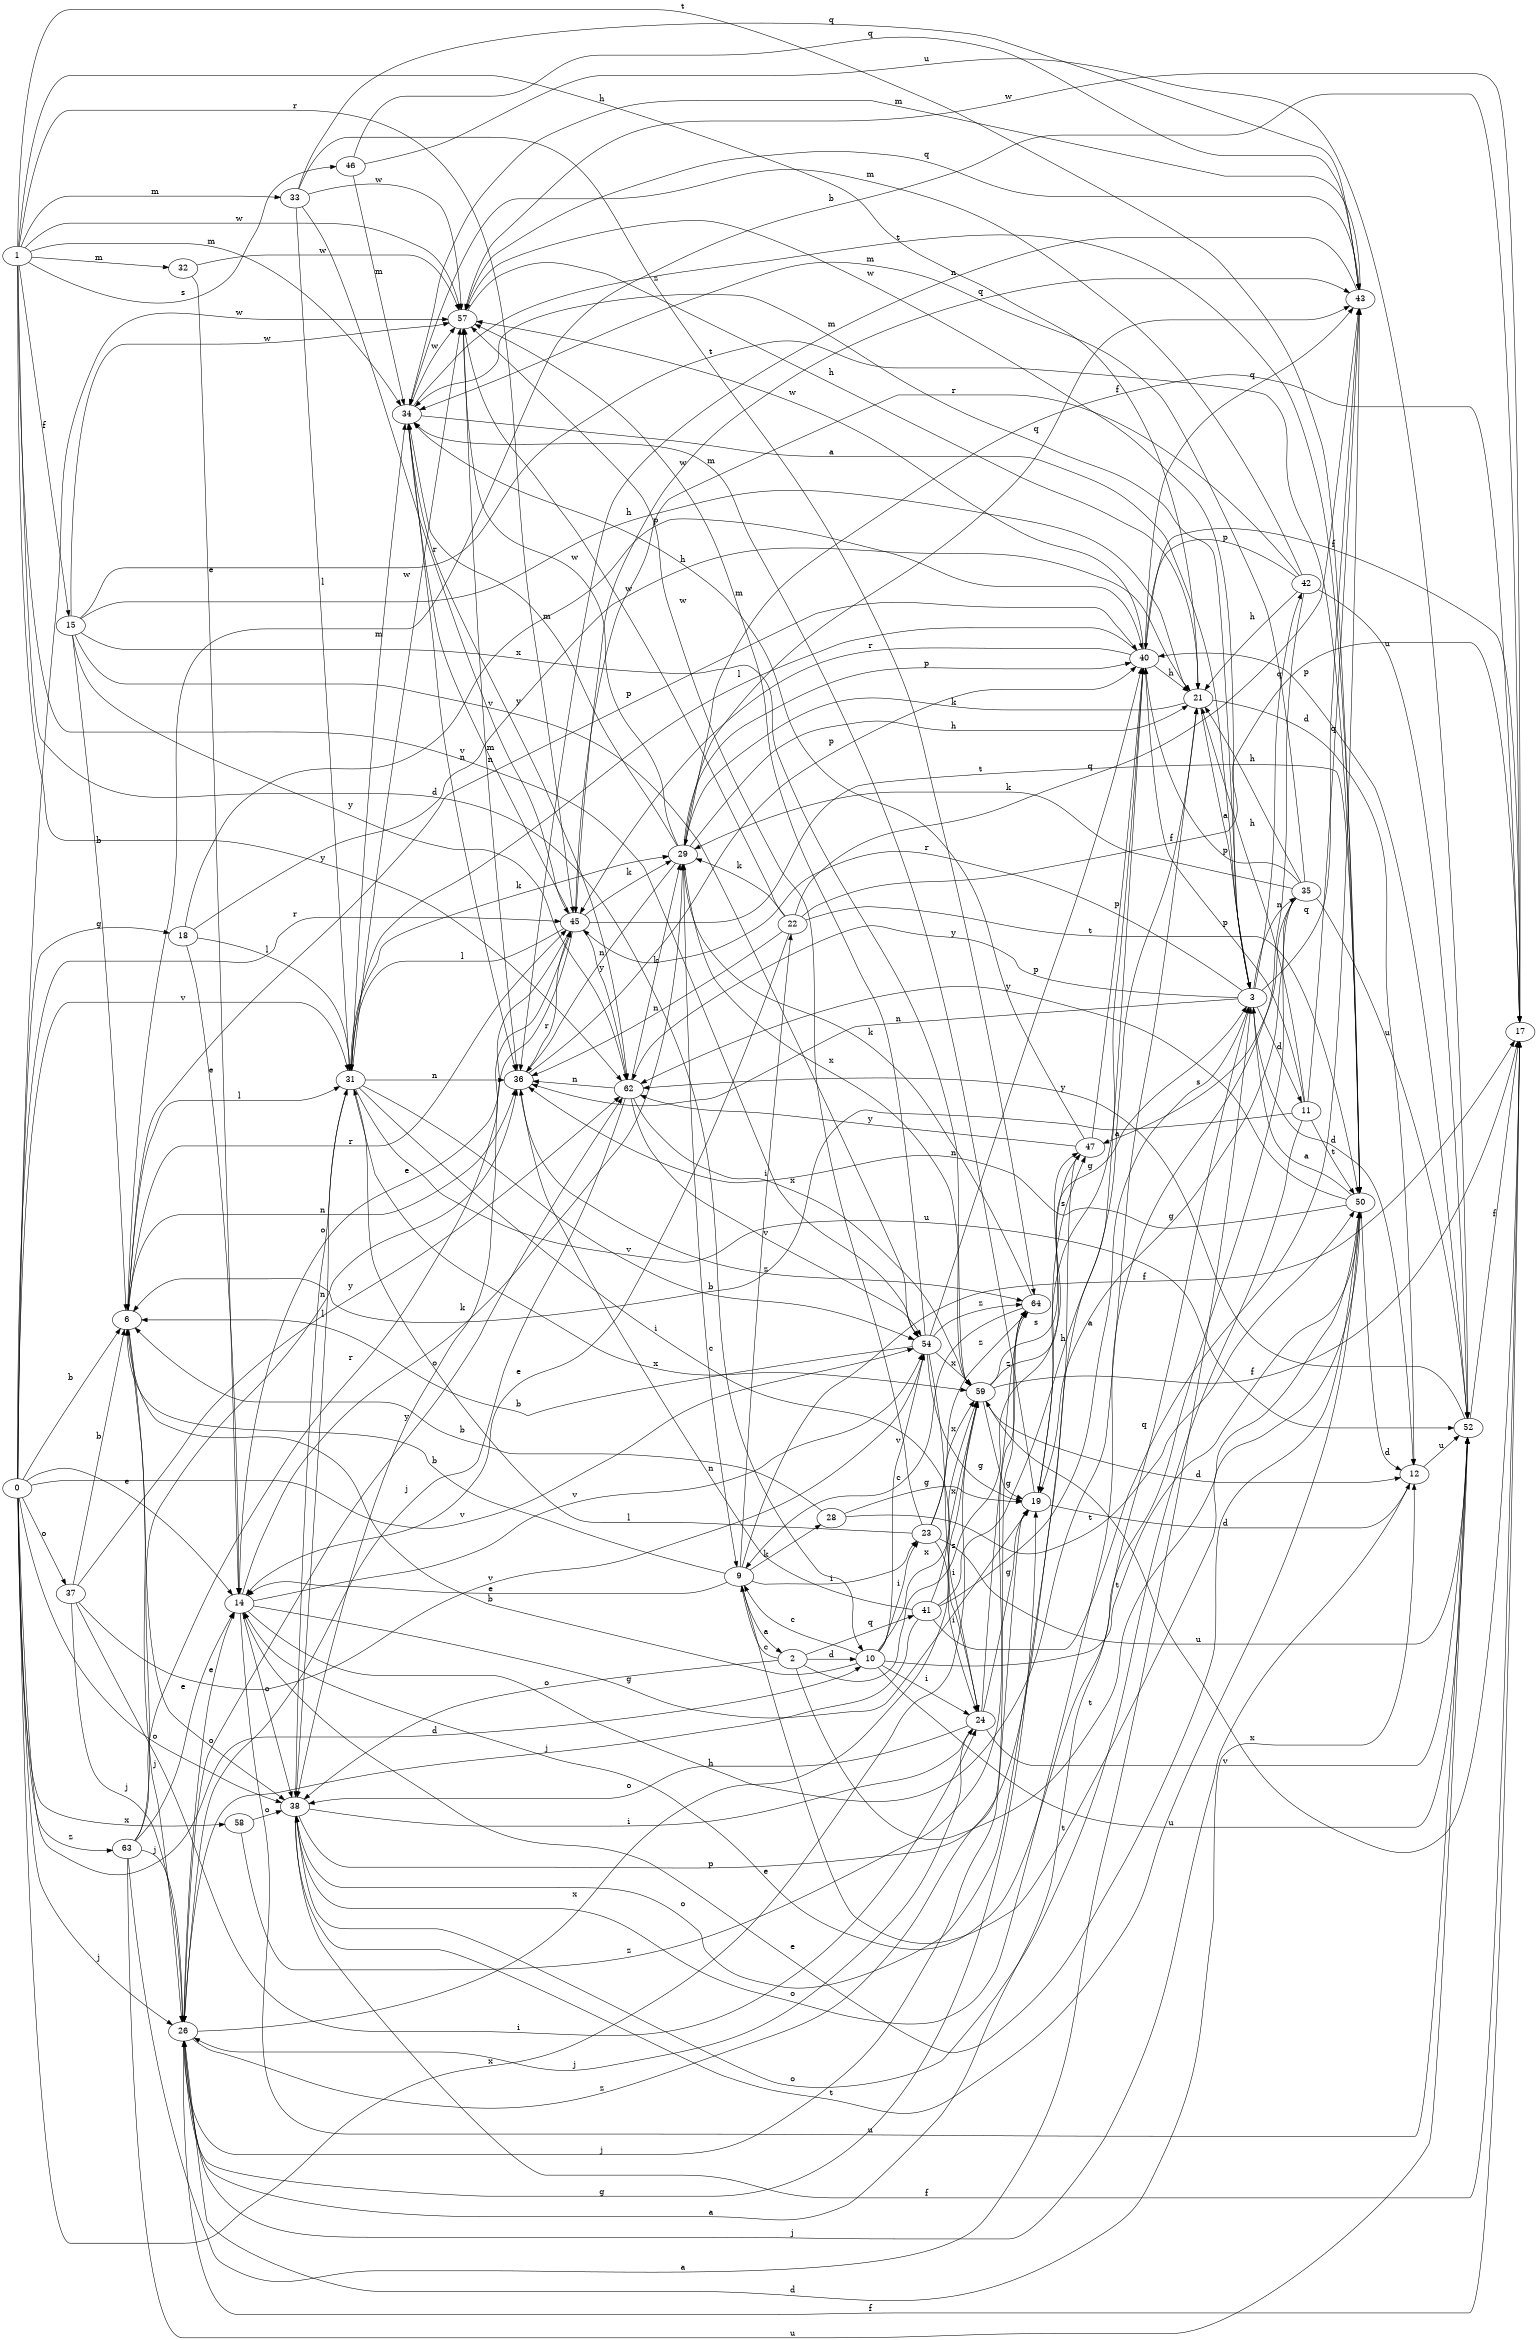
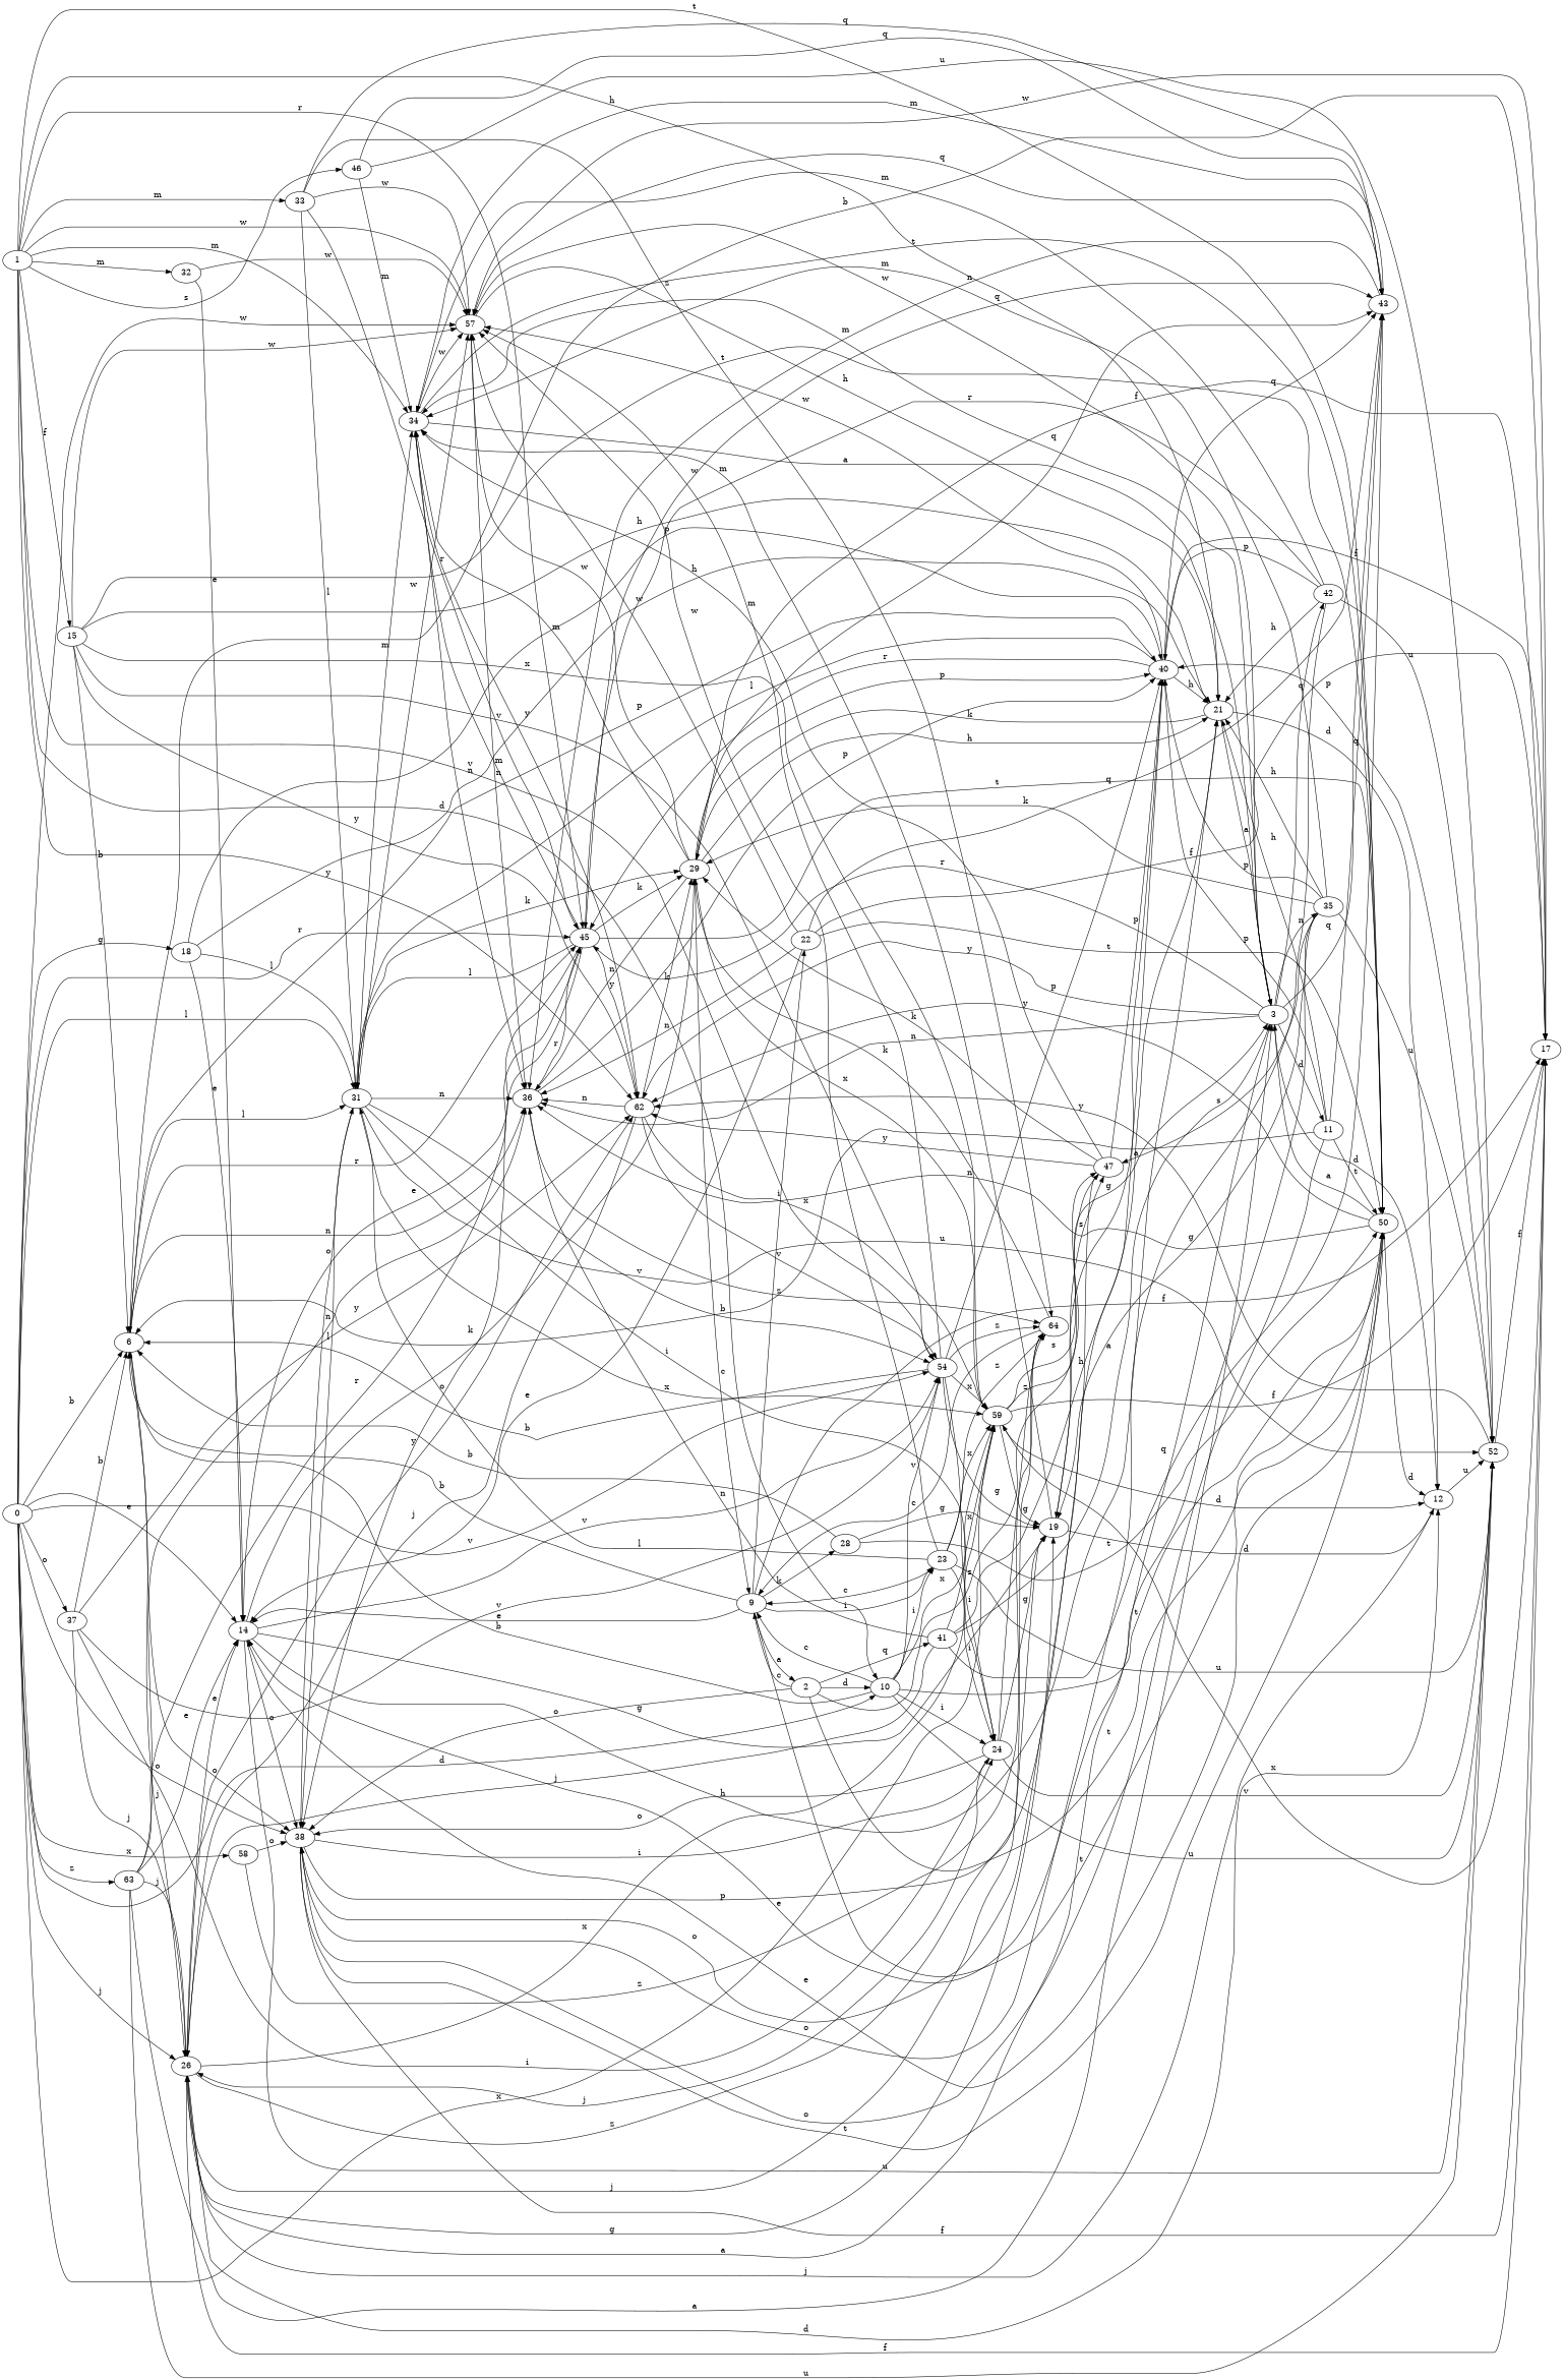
  strict digraph {
    rankdir=LR
    0
    6
    10
    14
    18
    26
    31
    37
    38
    45
    54
    57
    58
    59
    63
    36
    40
    50
    9
    23
    24
    52
    21
    19
    29
    62
    3
    12
    17
    64
    34
    43
    47
    1
    15
    32
    33
    46
    2
    41
    22
    28
    11
    35
    42
    0 -> 6 [label=b]
    0 -> 10 [label=d]
    0 -> 14 [label=e]
    0 -> 18 [label=g]
    0 -> 26 [label=j]
-   0 -> 31 [label=v]
+   0 -> 31 [label=l]
    0 -> 37 [label=o]
    0 -> 38 [label=o]
    0 -> 45 [label=r]
    0 -> 54 [label=v]
    0 -> 57 [label=w]
    0 -> 58 [label=x]
    0 -> 59 [label=x]
    0 -> 63 [label=z]
    6 -> 26 [label=j]
    6 -> 31 [label=l]
    6 -> 38 [label=o]
    6 -> 45 [label=r]
    6 -> 36 [label=n]
    6 -> 40 [label=p]
    10 -> 6 [label=b]
    10 -> 54 [label=v]
    10 -> 59 [label=x]
    10 -> 50 [label=t]
    10 -> 9 [label=c]
    10 -> 23 [label=i]
    10 -> 24 [label=i]
    10 -> 52 [label=u]
    14 -> 38 [label=o]
    14 -> 54 [label=v]
    14 -> 52 [label=u]
    14 -> 21 [label=h]
    14 -> 19 [label=g]
    14 -> 29 [label=k]
    18 -> 14 [label=e]
    18 -> 31 [label=l]
    18 -> 40 [label=p]
    18 -> 21 [label=h]
    26 -> 14 [label=e]
    26 -> 59 [label=x]
    26 -> 19 [label=g]
    26 -> 62 [label=y]
    26 -> 3 [label=a]
    26 -> 12 [label=d]
    26 -> 17 [label=f]
    26 -> 64 [label=z]
    31 -> 38 [label=o]
    31 -> 54 [label=v]
    31 -> 57 [label=w]
    31 -> 59 [label=x]
    31 -> 36 [label=n]
    31 -> 24 [label=i]
    31 -> 52 [label=u]
    31 -> 29 [label=k]
    31 -> 34 [label=m]
    37 -> 6 [label=b]
    37 -> 26 [label=j]
    37 -> 54 [label=v]
    37 -> 24 [label=i]
    37 -> 62 [label=y]
    38 -> 31 [label=l]
    38 -> 40 [label=p]
    38 -> 50 [label=t]
    38 -> 24 [label=i]
    38 -> 17 [label=f]
    45 -> 14 [label=e]
    45 -> 31 [label=l]
    45 -> 38 [label=o]
    45 -> 50 [label=t]
    45 -> 29 [label=k]
    45 -> 62 [label=y]
    45 -> 34 [label=m]
    45 -> 43 [label=q]
    54 -> 6 [label=b]
    54 -> 57 [label=w]
    54 -> 59 [label=x]
    54 -> 40 [label=p]
    54 -> 24 [label=i]
    54 -> 19 [label=g]
    54 -> 64 [label=z]
    57 -> 36 [label=n]
    57 -> 21 [label=h]
    57 -> 43 [label=q]
    58 -> 38 [label=o]
    58 -> 64 [label=z]
    59 -> 19 [label=g]
    59 -> 3 [label=a]
    59 -> 12 [label=d]
    59 -> 17 [label=f]
    59 -> 47 [label=s]
    63 -> 14 [label=e]
    63 -> 26 [label=j]
    63 -> 45 [label=r]
    63 -> 36 [label=n]
    63 -> 52 [label=u]
    63 -> 3 [label=a]
    36 -> 45 [label=r]
    36 -> 40 [label=p]
    36 -> 64 [label=z]
    40 -> 31 [label=l]
    40 -> 45 [label=r]
    40 -> 57 [label=w]
    40 -> 21 [label=h]
    40 -> 19 [label=g]
    40 -> 17 [label=f]
    40 -> 43 [label=q]
    50 -> 14 [label=e]
    50 -> 36 [label=n]
    50 -> 62 [label=y]
    50 -> 3 [label=a]
    50 -> 12 [label=d]
    9 -> 6 [label=b]
    9 -> 14 [label=e]
    9 -> 50 [label=t]
    9 -> 23 [label=i]
    9 -> 17 [label=f]
    9 -> 2 [label=a]
    9 -> 22 [label=i]
    9 -> 28 [label=k]
    23 -> 31 [label=l]
    23 -> 57 [label=w]
    23 -> 59 [label=x]
+   23 -> 9 [label=c]
    23 -> 24 [label=i]
    23 -> 52 [label=u]
    23 -> 64 [label=z]
    24 -> 26 [label=j]
    24 -> 38 [label=o]
    24 -> 52 [label=v]
    24 -> 19 [label=g]
    24 -> 64 [label=z]
    52 -> 40 [label=p]
    52 -> 62 [label=y]
    52 -> 17 [label=f]
    21 -> 29 [label=k]
    21 -> 3 [label=a]
    21 -> 12 [label=d]
    19 -> 26 [label=j]
    19 -> 12 [label=d]
    19 -> 34 [label=m]
    19 -> 47 [label=s]
    29 -> 57 [label=w]
    29 -> 59 [label=x]
    29 -> 36 [label=n]
    29 -> 40 [label=p]
    29 -> 9 [label=c]
    29 -> 21 [label=h]
    29 -> 17 [label=f]
    29 -> 34 [label=m]
    29 -> 43 [label=q]
    62 -> 26 [label=j]
    62 -> 54 [label=v]
    62 -> 59 [label=x]
    62 -> 36 [label=n]
    62 -> 29 [label=k]
    3 -> 45 [label=r]
    3 -> 57 [label=w]
    3 -> 36 [label=n]
    3 -> 62 [label=y]
    3 -> 12 [label=d]
    3 -> 34 [label=m]
    3 -> 43 [label=q]
    3 -> 11 [label=d]
    3 -> 35 [label=n]
    3 -> 42 [label=q]
    12 -> 26 [label=j]
    12 -> 52 [label=u]
    17 -> 6 [label=b]
    17 -> 57 [label=w]
    17 -> 59 [label=x]
    64 -> 9 [label=c]
    64 -> 29 [label=k]
    34 -> 57 [label=w]
    34 -> 36 [label=n]
    34 -> 50 [label=t]
    34 -> 62 [label=y]
    34 -> 3 [label=a]
    43 -> 36 [label=n]
    43 -> 34 [label=m]
    47 -> 38 [label=o]
    47 -> 40 [label=p]
    47 -> 62 [label=y]
    47 -> 34 [label=m]
    1 -> 10 [label=d]
    1 -> 45 [label=r]
    1 -> 54 [label=v]
    1 -> 57 [label=w]
    1 -> 50 [label=t]
    1 -> 21 [label=h]
    1 -> 62 [label=y]
    1 -> 34 [label=m]
    1 -> 15 [label=f]
    1 -> 32 [label=m]
    1 -> 33 [label=m]
    1 -> 46 [label=s]
    15 -> 6 [label=b]
    15 -> 54 [label=v]
    15 -> 57 [label=w]
    15 -> 59 [label=x]
    15 -> 50 [label=t]
    15 -> 21 [label=h]
    15 -> 62 [label=y]
    32 -> 14 [label=e]
    32 -> 57 [label=w]
    33 -> 31 [label=l]
    33 -> 45 [label=r]
    33 -> 57 [label=w]
    33 -> 64 [label=z]
    33 -> 43 [label=q]
    46 -> 52 [label=u]
    46 -> 34 [label=m]
    46 -> 43 [label=q]
    2 -> 10 [label=d]
    2 -> 38 [label=o]
    2 -> 50 [label=t]
    2 -> 9 [label=c]
    2 -> 47 [label=s]
    2 -> 41 [label=q]
    41 -> 26 [label=j]
    41 -> 59 [label=x]
    41 -> 36 [label=n]
    41 -> 21 [label=h]
    41 -> 3 [label=a]
    41 -> 43 [label=q]
    22 -> 14 [label=e]
    22 -> 57 [label=w]
    22 -> 36 [label=n]
    22 -> 50 [label=t]
-   22 -> 29 [label=k]
+   47 -> 29 [label=k]
    22 -> 17 [label=f]
    22 -> 43 [label=q]
    28 -> 6 [label=b]
    28 -> 50 [label=t]
    28 -> 19 [label=g]
    11 -> 6 [label=b]
    11 -> 38 [label=o]
    11 -> 40 [label=p]
    11 -> 50 [label=t]
    11 -> 21 [label=h]
    11 -> 43 [label=q]
    35 -> 14 [label=e]
    35 -> 40 [label=p]
    35 -> 52 [label=u]
    35 -> 21 [label=h]
    35 -> 19 [label=g]
    35 -> 29 [label=k]
    35 -> 34 [label=m]
    35 -> 47 [label=s]
    42 -> 38 [label=o]
    42 -> 45 [label=r]
    42 -> 40 [label=p]
    42 -> 52 [label=u]
    42 -> 21 [label=h]
    42 -> 34 [label=m]
  }
